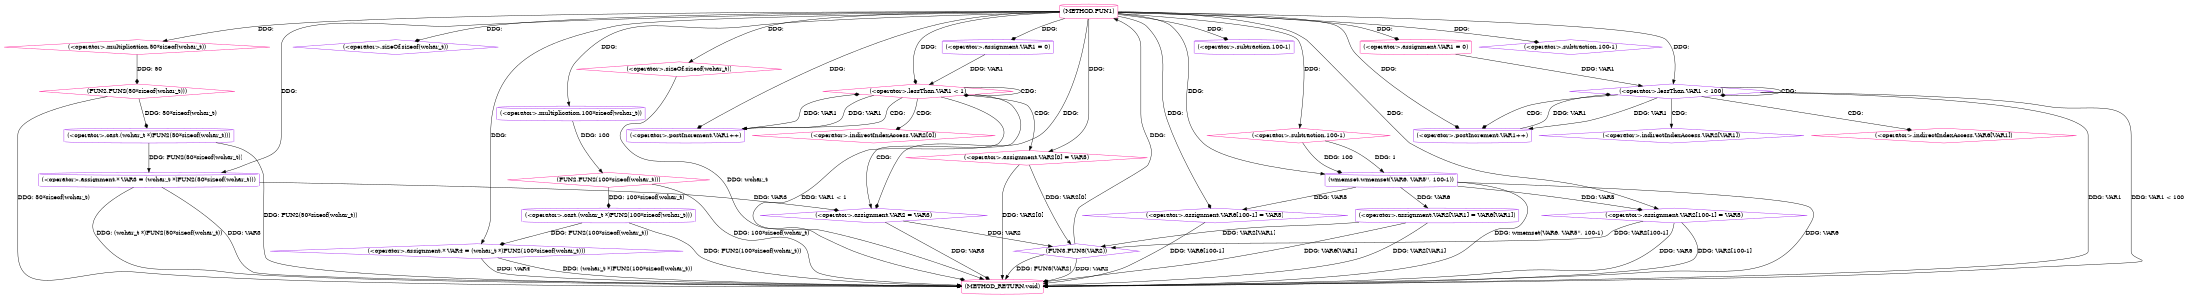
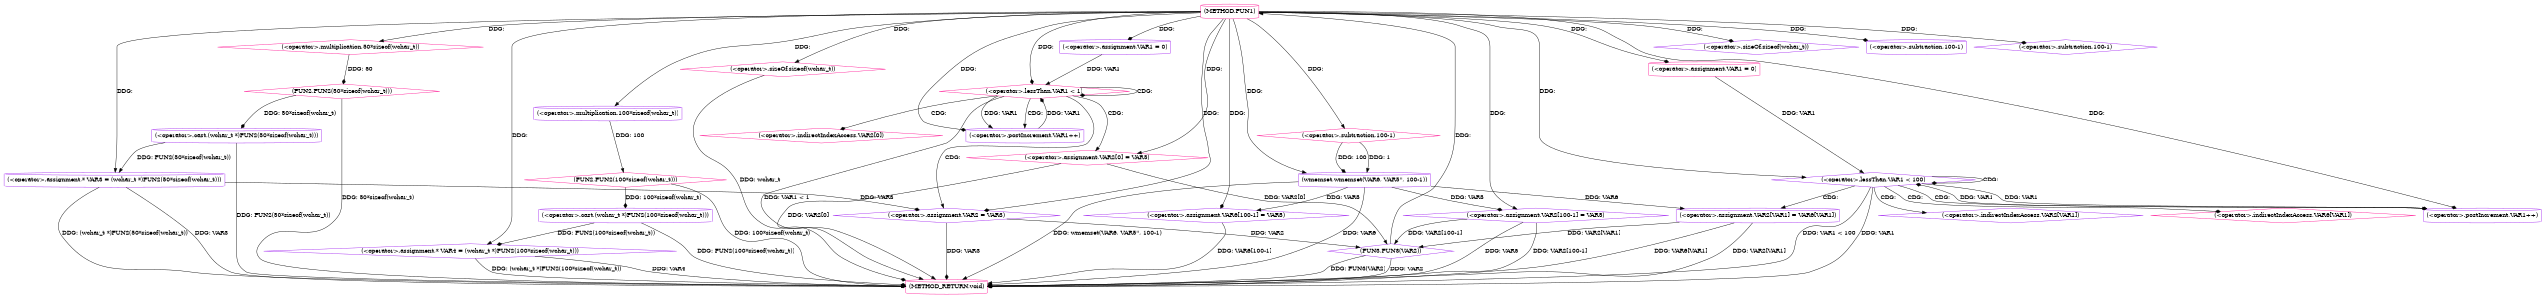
  digraph {
    node [color=purple shape=diamond]
    edge [arrowhead=normal]
    n1 [color=deeppink label="(METHOD,FUN1)" shape=cylinder]
    n2 [label="(<operator>.assignment,* VAR3 = (wchar_t *)FUN2(50*sizeof(wchar_t)))" shape=cylinder]
    n3 [color=deeppink label="(<operator>.multiplication,50*sizeof(wchar_t))"]
    n4 [label="(<operator>.sizeOf,sizeof(wchar_t))"]
    n5 [label="(<operator>.assignment,* VAR4 = (wchar_t *)FUN2(100*sizeof(wchar_t)))"]
    n6 [label="(<operator>.multiplication,100*sizeof(wchar_t))" shape=cylinder]
    n7 [color=deeppink label="(<operator>.sizeOf,sizeof(wchar_t))"]
    n8 [label="(<operator>.assignment,VAR1 = 0)" shape=cylinder]
    n9 [color=deeppink label="(<operator>.lessThan,VAR1 < 1)"]
    n10 [label="(<operator>.postIncrement,VAR1++)" shape=cylinder]
    n11 [label="(<operator>.assignment,VAR2 = VAR3)"]
    n12 [color=deeppink label="(<operator>.assignment,VAR2[0] = VAR5)"]
    n13 [label="(wmemset,wmemset(VAR6, VAR5'', 100-1))" shape=cylinder]
    n14 [color=deeppink label="(<operator>.subtraction,100-1)"]
    n15 [label="(<operator>.assignment,VAR6[100-1] = VAR5)"]
    n16 [label="(<operator>.subtraction,100-1)" shape=cylinder]
    n17 [color=deeppink label="(<operator>.assignment,VAR1 = 0)" shape=cylinder]
    n18 [label="(<operator>.lessThan,VAR1 < 100)"]
    n19 [label="(<operator>.postIncrement,VAR1++)" shape=cylinder]
    n20 [label="(<operator>.assignment,VAR2[100-1] = VAR5)"]
    n21 [label="(<operator>.subtraction,100-1)"]
    n22 [color=deeppink label="(METHOD_RETURN,void)" shape=cylinder]
    n23 [color=deeppink label="(FUN2,FUN2(50*sizeof(wchar_t)))"]
    n24 [color=deeppink label="(FUN2,FUN2(100*sizeof(wchar_t)))"]
    n25 [color=deeppink label="(<operator>.indirectIndexAccess,VAR2[0])"]
    n26 [label="(FUN3,FUN3(VAR2))"]
    n27 [label="(<operator>.assignment,VAR2[VAR1] = VAR6[VAR1])" shape=cylinder]
    n28 [label="(<operator>.indirectIndexAccess,VAR2[VAR1])"]
    n29 [color=deeppink label="(<operator>.indirectIndexAccess,VAR6[VAR1])"]
    n30 [label="(<operator>.cast,(wchar_t *)FUN2(50*sizeof(wchar_t)))" shape=cylinder]
    n31 [label="(<operator>.cast,(wchar_t *)FUN2(100*sizeof(wchar_t)))" shape=cylinder]
    n1 -> n2 [label="DDG: "]
    n1 -> n3 [label="DDG: "]
    n1 -> n4 [arrowhead=diamond label="DDG: "]
    n1 -> n5 [label="DDG: "]
    n1 -> n6 [label="DDG: "]
    n1 -> n7 [label="DDG: "]
    n1 -> n8 [arrowhead=diamond label="DDG: "]
    n1 -> n9 [arrowhead=diamond label="DDG: "]
    n1 -> n10 [arrowhead=diamond label="DDG: "]
    n1 -> n11 [arrowhead=diamond label="DDG: "]
    n1 -> n12 [label="DDG: "]
    n1 -> n13 [label="DDG: "]
    n1 -> n14 [label="DDG: "]
    n1 -> n15 [arrowhead=diamond label="DDG: "]
    n1 -> n16 [arrowhead=diamond label="DDG: "]
    n1 -> n17 [arrowhead=diamond label="DDG: "]
    n1 -> n18 [label="DDG: "]
    n1 -> n19 [arrowhead=diamond label="DDG: "]
    n1 -> n20 [label="DDG: "]
    n1 -> n21 [arrowhead=diamond label="DDG: "]
    n2 -> n11 [arrowhead=diamond label="DDG: VAR3"]
    n2 -> n22 [label="DDG: (wchar_t *)FUN2(50*sizeof(wchar_t))"]
    n2 -> n22 [arrowhead=diamond label="DDG: VAR3"]
    n3 -> n23 [arrowhead=diamond label="DDG: 50"]
    n5 -> n22 [label="DDG: (wchar_t *)FUN2(100*sizeof(wchar_t))"]
    n5 -> n22 [label="DDG: VAR4"]
    n6 -> n24 [label="DDG: 100"]
    n7 -> n22 [arrowhead=diamond label="DDG: wchar_t"]
    n8 -> n9 [label="DDG: VAR1"]
    n9 -> n9 [arrowhead=diamond label="CDG: "]
    n9 -> n10 [label="DDG: VAR1"]
    n9 -> n10 [label="CDG: "]
    n9 -> n11 [label="CDG: "]
    n9 -> n12 [label="CDG: "]
    n9 -> n22 [label="DDG: VAR1 < 1"]
    n9 -> n25 [arrowhead=diamond label="CDG: "]
    n10 -> n9 [arrowhead=diamond label="DDG: VAR1"]
    n11 -> n22 [arrowhead=diamond label="DDG: VAR3"]
    n11 -> n26 [label="DDG: VAR2"]
    n12 -> n22 [label="DDG: VAR2[0]"]
    n12 -> n26 [label="DDG: VAR2[0]"]
    n13 -> n15 [label="DDG: VAR5"]
    n13 -> n20 [arrowhead=diamond label="DDG: VAR5"]
    n13 -> n22 [label="DDG: wmemset(VAR6, VAR5'', 100-1)"]
    n13 -> n22 [label="DDG: VAR6"]
    n13 -> n27 [label="DDG: VAR6"]
    n14 -> n13 [arrowhead=diamond label="DDG: 100"]
    n14 -> n13 [label="DDG: 1"]
    n15 -> n22 [label="DDG: VAR6[100-1]"]
    n17 -> n18 [label="DDG: VAR1"]
    n18 -> n18 [arrowhead=diamond label="CDG: "]
    n18 -> n19 [label="DDG: VAR1"]
    n18 -> n19 [arrowhead=diamond label="CDG: "]
    n18 -> n22 [arrowhead=diamond label="DDG: VAR1"]
    n18 -> n22 [label="DDG: VAR1 < 100"]
+   n18 -> n27 [label="CDG: "]
    n18 -> n28 [label="CDG: "]
    n18 -> n29 [arrowhead=diamond label="CDG: "]
    n19 -> n18 [arrowhead=diamond label="DDG: VAR1"]
    n20 -> n22 [label="DDG: VAR5"]
    n20 -> n22 [label="DDG: VAR2[100-1]"]
    n20 -> n26 [label="DDG: VAR2[100-1]"]
    n23 -> n22 [label="DDG: 50*sizeof(wchar_t)"]
    n23 -> n30 [arrowhead=diamond label="DDG: 50*sizeof(wchar_t)"]
    n24 -> n22 [label="DDG: 100*sizeof(wchar_t)"]
    n24 -> n31 [arrowhead=diamond label="DDG: 100*sizeof(wchar_t)"]
    n26 -> n1 [label="DDG: "]
    n26 -> n22 [label="DDG: FUN3(VAR2)"]
    n26 -> n22 [arrowhead=diamond label="DDG: VAR2"]
    n27 -> n22 [label="DDG: VAR6[VAR1]"]
    n27 -> n22 [label="DDG: VAR2[VAR1]"]
    n27 -> n26 [label="DDG: VAR2[VAR1]"]
    n30 -> n2 [label="DDG: FUN2(50*sizeof(wchar_t))"]
    n30 -> n22 [label="DDG: FUN2(50*sizeof(wchar_t))"]
    n31 -> n5 [arrowhead=diamond label="DDG: FUN2(100*sizeof(wchar_t))"]
    n31 -> n22 [arrowhead=diamond label="DDG: FUN2(100*sizeof(wchar_t))"]
  }
